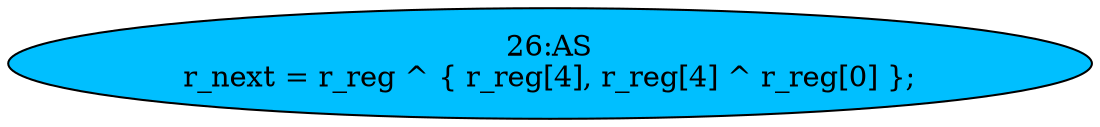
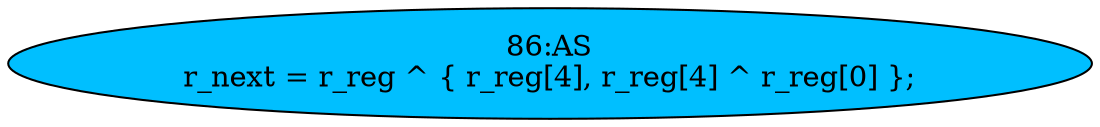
  strict digraph {
    fontname="DejaVu Serif"
-   n1 [ast="<pyverilog.vparser.ast.Assign object at 0x7f1b9a5b6590>" def_var="['r_next']" fillcolor=deepskyblue label="26:AS\nr_next = r_reg ^ { r_reg[4], r_reg[4] ^ r_reg[0] };" statements="[]" style=filled typ=Assign use_var="['r_reg', 'r_reg', 'r_reg', 'r_reg']" fontname="DejaVu Serif"]
+   n1 [ast="<pyverilog.vparser.ast.Assign object at 0x7f1b9a5b6590>" def_var="['r_next']" fillcolor=deepskyblue label="86:AS\nr_next = r_reg ^ { r_reg[4], r_reg[4] ^ r_reg[0] };" statements="[]" style=filled typ=Assign use_var="['r_reg', 'r_reg', 'r_reg', 'r_reg']" fontname="DejaVu Serif"]
  }
